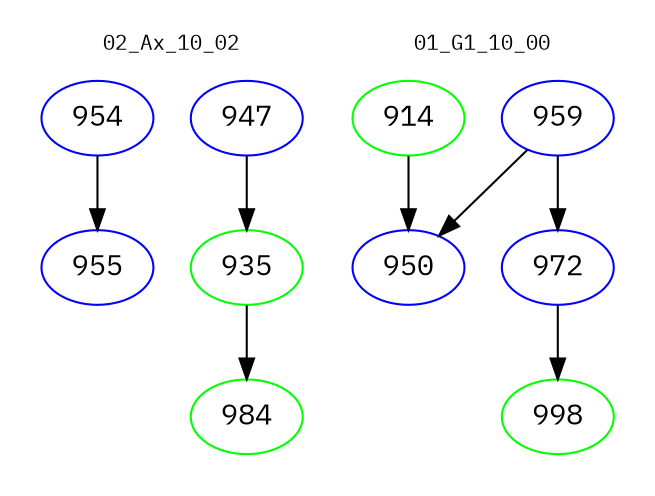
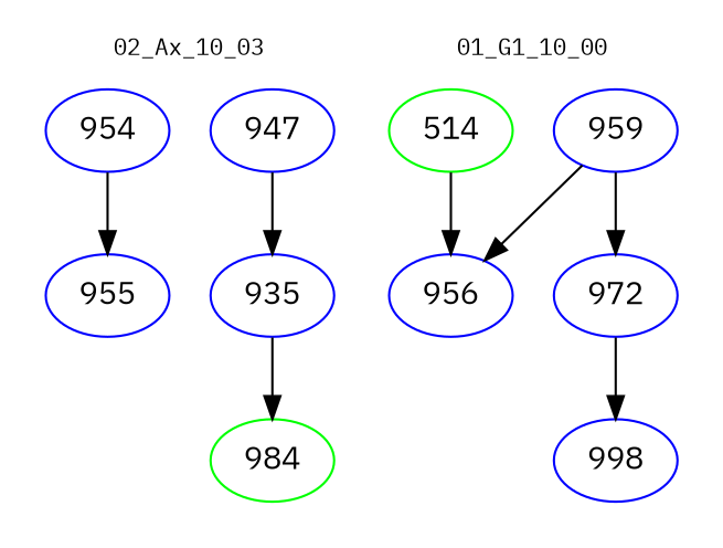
  digraph {
    fontname="IBM Plex Mono"
    node [color=blue fontname="IBM Plex Mono"]
    edge [color=black fontname="IBM Plex Mono"]
    n1 [label=947]
-   n2 [color=green label=935]
+   n2 [label=935]
    n3 [label=954]
    n4 [color=green label=984]
    n5 [label=955]
    n6 [label=959]
-   n7 [label=950]
+   n7 [label=956]
    n8 [label=972]
-   n9 [color=green label=914]
-   n10 [color=green label=998]
+   n9 [color=green label=514]
+   n10 [label=998]
    subgraph cluster_1 {
      color=white
      fontsize=10
-     label="02_Ax_10_02"
+     label="02_Ax_10_03"
      n1
      n2
      n3
      n4
      n5
    }
    subgraph cluster_2 {
      color=white
      fontsize=10
      label="01_G1_10_00"
      n6
      n7
      n8
      n9
      n10
    }
    n1 -> n2
    n2 -> n4
    n3 -> n5
    n6 -> n7
    n6 -> n8
    n8 -> n10
    n9 -> n7
  }
